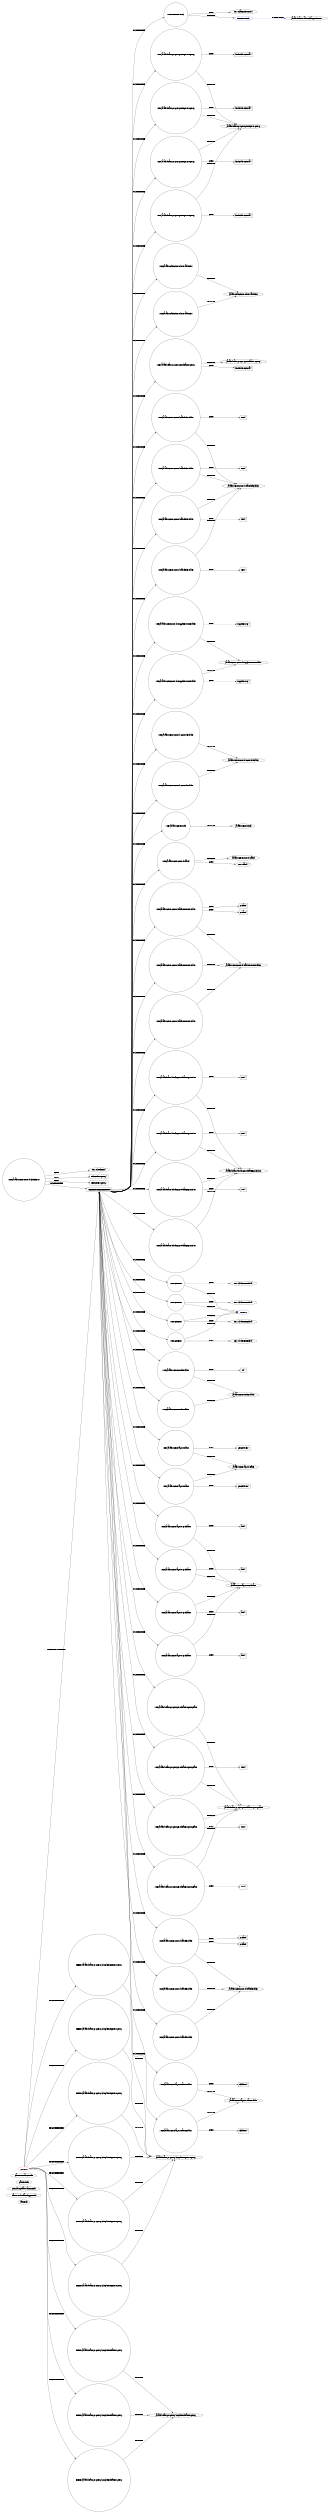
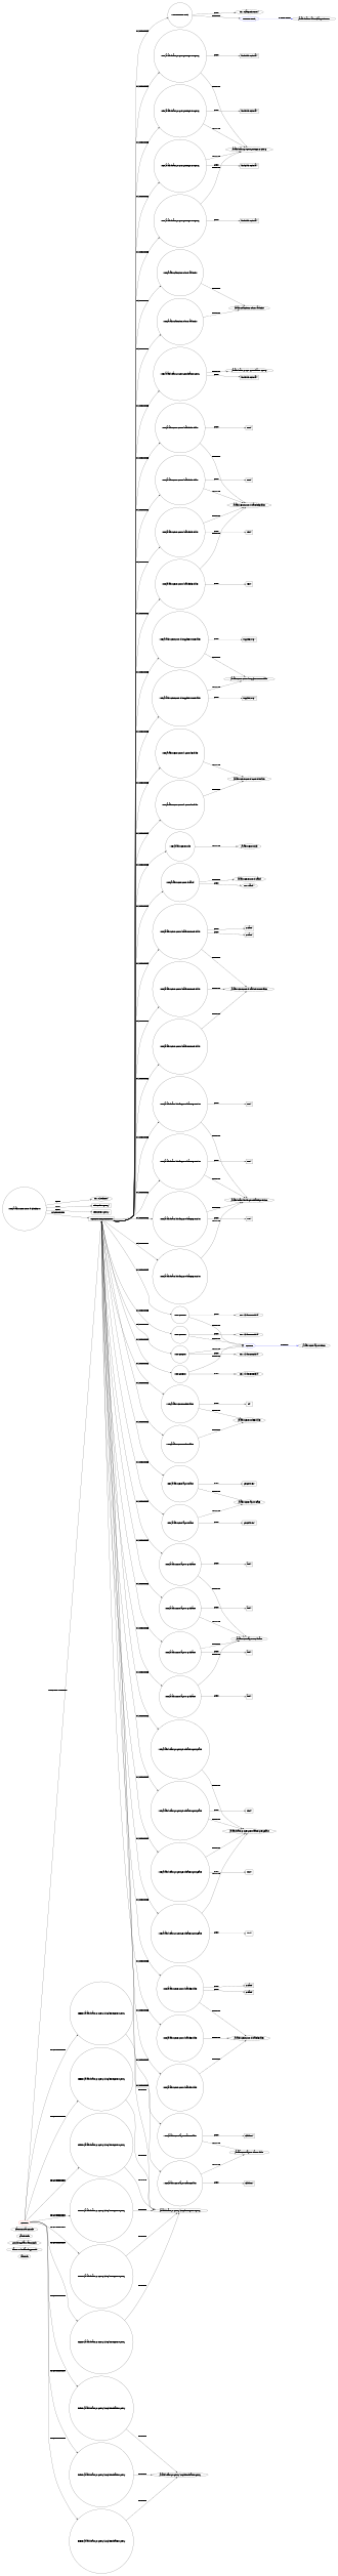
  digraph {
    rankdir=LR
    node [isFrameworkType=false vertexType=VARIABLE_EXPRESION shape=circle]
    baseInfo [category=pattern graphId=2598 isAnonymous=false possibleRelation=true isFrameworkType="" vertexType="" shape=""]
    frameworkRelatedTypesInfo [0="javafx.scene.layout.StackPane" isFrameworkType="" vertexType="" shape=""]
    possibleCollaborationsInfo [0="2598~INSTANTIATION-CLIENT_METHOD_DECLARATION-~javafx.scene.layout.StackPane ~javafx.beans.value.ChangeListener ~false~true" 1="2598~INSTANTIATION-CLIENT_METHOD_DECLARATION-INSTANTIATION-CLIENT_METHOD_DECLARATION-INSTANTIATION-CLIENT_METHOD_DECLARATION-INSTANTIATION-CLIENT_METHOD_DECLARATION-~javafx.scene.layout.StackPane ~javafx.scene.layout.HBox ~false~false" isFrameworkType="" vertexType="" shape=""]
    patternInfo [frequency=2.0 patternRootClient=0 isFrameworkType="" vertexType="" shape=""]
    patternInstancesInfo [0="SaiPradeepDandem-javafx2-gradient-builder~/SaiPradeepDandem-javafx2-gradient-builder/javafx2-gradient-builder-master/src/main/java/com/javafx/gradientbuilder/application/RadialSettingsLayout.java~RadialSettingsLayout~1170" 1="SaiPradeepDandem-javafx2-gradient-builder~/SaiPradeepDandem-javafx2-gradient-builder/javafx2-gradient-builder-master/src/main/java/com/javafx/gradientbuilder/application/LinearSettingsLayout.java~LinearSettingsLayout~1172" isFrameworkType="" vertexType="" shape=""]
    n6 [label="new SliderTextField()" vertexType=CONSTRUCTOR_CALL shape=""]
    n7 [label="VAR:CLIENT"]
    n8 [color=blue label=CLIENT vertexType=REFERENCE_CLIENT_CLASS_DECLARATION shape=""]
+   n9 [label="javafx.scene.layout.HBox" vertexType=FRAMEWORK_CLASS_TYPE shape=""]
    n10 [label=METHOD_DECLARATION shape=box vertexType=CLIENT_METHOD_DECLARATION]
    n11 [label="VAR:javafx.scene.NodeBuilder"]
    n12 [label="VAR:javafx.scene.NodeBuilder"]
    n13 [label="VAR:javafx.scene.layout.Pane"]
    n14 [label="VAR:javafx.scene.layout.Pane"]
    n15 [label="VAR:javafx.scene.layout.GridPane"]
    n16 [label="VAR:javafx.scene.layout.GridPane"]
    n17 [label="VAR:javafx.scene.layout.GridPane"]
    n18 [label="VAR:javafx.scene.layout.GridPane"]
    n19 [label="VAR:javafx.beans.property.BooleanPropertyBase"]
    n20 [label="VAR:javafx.beans.property.BooleanPropertyBase"]
    n21 [label="VAR:javafx.beans.property.BooleanPropertyBase"]
    n22 [label="VAR:javafx.beans.property.BooleanPropertyBase"]
    n23 [label="VAR:javafx.scene.control.LabelBuilder"]
    n24 [label="VAR:javafx.scene.control.LabelBuilder"]
    n25 [label="VAR:javafx.scene.control.LabelBuilder"]
    n26 [label="VAR:javafx.scene.layout.PaneBuilder"]
    n27 [label="VAR:javafx.scene.layout.PaneBuilder"]
    n28 [label="VAR:ANONYMOUS"]
    n29 [label="VAR:javafx.beans.property.IntegerProperty"]
    n30 [label="VAR:javafx.beans.property.IntegerProperty"]
    n31 [label="VAR:javafx.beans.property.IntegerProperty"]
    n32 [label="VAR:javafx.beans.property.IntegerProperty"]
    n33 [label="VAR:javafx.collections.ObservableList"]
    n34 [label="VAR:javafx.collections.ObservableList"]
    n35 [label="VAR:CLIENT"]
    n36 [label="VAR:CLIENT"]
    n37 [label="VAR:CLIENT"]
    n38 [label="VAR:javafx.beans.property.BooleanProperty"]
    n39 [label="VAR:javafx.scene.control.LabeledBuilder"]
    n40 [label="VAR:javafx.scene.control.LabeledBuilder"]
    n41 [label="VAR:javafx.scene.control.LabeledBuilder"]
    n42 [label="VAR:javafx.scene.control.ToggleButtonBuilder"]
    n43 [label="VAR:javafx.scene.control.ToggleButtonBuilder"]
    n44 [label="VAR:javafx.scene.control.LabeledBuilder"]
    n45 [label="VAR:javafx.scene.control.ControlBuilder"]
    n46 [label="VAR:javafx.scene.control.ControlBuilder"]
    n47 [label="VAR:javafx.scene.Node"]
    n48 [label="VAR:javafx.scene.control.Label"]
    n49 [label="VAR:javafx.scene.control.RadioButtonBuilder"]
    n50 [label="VAR:javafx.scene.control.RadioButtonBuilder"]
    n51 [label="VAR:javafx.scene.control.RadioButtonBuilder"]
    n52 [label="VAR:javafx.beans.binding.BooleanExpression"]
    n53 [label="VAR:javafx.beans.binding.BooleanExpression"]
    n54 [label="VAR:javafx.beans.binding.BooleanExpression"]
    n55 [label="VAR:javafx.beans.binding.BooleanExpression"]
    n56 [label="javafx.scene.NodeBuilder" vertexType=FRAMEWORK_CLASS_TYPE shape=""]
    n57 [label="id()" shape=box vertexType=INSIDE_CALL]
    n58 [label="javafx.scene.layout.Pane" vertexType=FRAMEWORK_CLASS_TYPE shape=""]
    n59 [label="getChildren()" shape=box vertexType=INSIDE_CALL]
    n60 [label="getChildren()" shape=box vertexType=INSIDE_CALL]
    n61 [label="add()" shape=box vertexType=INSIDE_CALL]
    n62 [label="javafx.scene.layout.GridPane" vertexType=FRAMEWORK_CLASS_TYPE shape=""]
    n63 [label="add()" shape=box vertexType=INSIDE_CALL]
    n64 [label="add()" shape=box vertexType=INSIDE_CALL]
    n65 [label="add()" shape=box vertexType=INSIDE_CALL]
    n66 [label="javafx.beans.property.BooleanPropertyBase" vertexType=FRAMEWORK_CLASS_TYPE shape=""]
    n67 [label="bind()" shape=box vertexType=INSIDE_CALL]
    n68 [label="bind()" shape=box vertexType=INSIDE_CALL]
    n69 [label="bind()" shape=box vertexType=INSIDE_CALL]
    n70 [label="javafx.scene.control.LabelBuilder" vertexType=FRAMEWORK_CLASS_TYPE shape=""]
    n71 [label="create()" shape=box vertexType=INSIDE_CALL]
    n72 [label="create()" shape=box vertexType=INSIDE_CALL]
    n73 [label="children()" shape=box vertexType=INSIDE_CALL]
    n74 [label="javafx.scene.layout.PaneBuilder" vertexType=FRAMEWORK_CLASS_TYPE shape=""]
    n75 [label="children()" shape=box vertexType=INSIDE_CALL]
    n76 [color=blue label=ANONYMOUS vertexType=REFERENCE_ANONYMOUS_DECLARATION shape=""]
    n77 [label="new ChangeListener()" vertexType=CONSTRUCTOR_CALL shape=""]
    n78 [label="javafx.beans.property.IntegerProperty" vertexType=FRAMEWORK_CLASS_TYPE shape=""]
    n79 [label="bindBidirectional()" shape=box vertexType=INSIDE_CALL]
    n80 [label="bindBidirectional()" shape=box vertexType=INSIDE_CALL]
    n81 [label="bindBidirectional()" shape=box vertexType=INSIDE_CALL]
    n82 [label="bindBidirectional()" shape=box vertexType=INSIDE_CALL]
    n83 [label="javafx.collections.ObservableList" vertexType=FRAMEWORK_INTERFACE_TYPE shape=""]
    n84 [label="new SliderTextField()" vertexType=CONSTRUCTOR_CALL shape=""]
    n85 [label="new SliderTextField()" vertexType=CONSTRUCTOR_CALL shape=""]
    n86 [label="new SliderTextField()" vertexType=CONSTRUCTOR_CALL shape=""]
    n87 [label="bindBidirectional()" shape=box vertexType=INSIDE_CALL]
    n88 [label="javafx.beans.property.BooleanProperty" vertexType=FRAMEWORK_CLASS_TYPE shape=""]
    n89 [label="javafx.scene.control.LabeledBuilder" vertexType=FRAMEWORK_CLASS_TYPE shape=""]
    n90 [label="text()" shape=box vertexType=INSIDE_CALL]
    n91 [label="text()" shape=box vertexType=INSIDE_CALL]
    n92 [label="text()" shape=box vertexType=INSIDE_CALL]
    n93 [label="javafx.scene.control.ToggleButtonBuilder" vertexType=FRAMEWORK_CLASS_TYPE shape=""]
    n94 [label="toggleGroup()" shape=box vertexType=INSIDE_CALL]
    n95 [label="toggleGroup()" shape=box vertexType=INSIDE_CALL]
    n96 [label="text()" shape=box vertexType=INSIDE_CALL]
    n97 [label="javafx.scene.control.ControlBuilder" vertexType=FRAMEWORK_CLASS_TYPE shape=""]
    n98 [label="javafx.scene.Node" vertexType=FRAMEWORK_CLASS_TYPE shape=""]
    n99 [label="VAR:javafx.scene.control.CheckBox"]
    n100 [label="selectedProperty()" shape=box vertexType=INSIDE_CALL]
    n101 [label="selectedProperty()" shape=box vertexType=INSIDE_CALL]
    n102 [label="new CheckBox()" vertexType=CONSTRUCTOR_CALL shape=""]
    n103 [label="javafx.scene.control.Label" vertexType=FRAMEWORK_CLASS_TYPE shape=""]
    n104 [label="new Label()" vertexType=CONSTRUCTOR_CALL shape=""]
    n105 [label="create()" shape=box vertexType=INSIDE_CALL]
    n106 [label="create()" shape=box vertexType=INSIDE_CALL]
    n107 [label="javafx.scene.control.RadioButtonBuilder" vertexType=FRAMEWORK_CLASS_TYPE shape=""]
    n108 [label="javafx.beans.binding.BooleanExpression" vertexType=FRAMEWORK_CLASS_TYPE shape=""]
    n109 [label="not()" shape=box vertexType=INSIDE_CALL]
    n110 [label="not()" shape=box vertexType=INSIDE_CALL]
    n111 [label="not()" shape=box vertexType=INSIDE_CALL]
    n112 [color=red label=CLIENT vertexType=ROOT_CLIENT_CLASS_DECLARATION shape=""]
    n113 [label="FIELD:javafx.beans.property.SimpleBooleanProperty" vertexType=FIELD_DECLARATION]
    n114 [label="FIELD:javafx.beans.property.SimpleBooleanProperty" vertexType=FIELD_DECLARATION]
    n115 [label="FIELD:javafx.beans.property.SimpleBooleanProperty" vertexType=FIELD_DECLARATION]
    n116 [label="FIELD:javafx.beans.property.SimpleIntegerProperty" vertexType=FIELD_DECLARATION]
    n117 [label="FIELD:javafx.beans.property.SimpleIntegerProperty" vertexType=FIELD_DECLARATION]
    n118 [label="FIELD:javafx.beans.property.SimpleIntegerProperty" vertexType=FIELD_DECLARATION]
    n119 [label="FIELD:javafx.beans.property.SimpleIntegerProperty" vertexType=FIELD_DECLARATION]
    n120 [label="FIELD:javafx.beans.property.SimpleIntegerProperty" vertexType=FIELD_DECLARATION]
    n121 [label="FIELD:javafx.beans.property.SimpleIntegerProperty" vertexType=FIELD_DECLARATION]
    n122 [label="javafx.beans.property.SimpleBooleanProperty" vertexType=FRAMEWORK_CLASS_TYPE shape=""]
    n123 [label="javafx.beans.property.SimpleIntegerProperty" vertexType=FRAMEWORK_CLASS_TYPE shape=""]
    n124 [label="javafx.beans.value.ChangeListener" vertexType=FRAMEWORK_INTERFACE_TYPE shape=""]
    n7 -> n6 [label=CALL]
    n7 -> n8 [label=OF_TYPE]
+   n8 -> n9 [color=blue label=EXTEND]
    n10 -> n7 [label=INSTANTIATE]
    n10 -> n11 [label=INSTANTIATE]
    n10 -> n12 [label=INSTANTIATE]
    n10 -> n13 [label=INSTANTIATE]
    n10 -> n14 [label=INSTANTIATE]
    n10 -> n15 [label=INSTANTIATE]
    n10 -> n16 [label=INSTANTIATE]
    n10 -> n17 [label=INSTANTIATE]
    n10 -> n18 [label=INSTANTIATE]
    n10 -> n19 [label=INSTANTIATE]
    n10 -> n20 [label=INSTANTIATE]
    n10 -> n21 [label=INSTANTIATE]
    n10 -> n22 [label=INSTANTIATE]
    n10 -> n23 [label=INSTANTIATE]
    n10 -> n24 [label=INSTANTIATE]
    n10 -> n25 [label=INSTANTIATE]
    n10 -> n26 [label=INSTANTIATE]
    n10 -> n27 [label=INSTANTIATE]
    n10 -> n28 [label=INSTANTIATE]
    n10 -> n29 [label=INSTANTIATE]
    n10 -> n30 [label=INSTANTIATE]
    n10 -> n31 [label=INSTANTIATE]
    n10 -> n32 [label=INSTANTIATE]
    n10 -> n33 [label=INSTANTIATE]
    n10 -> n34 [label=INSTANTIATE]
    n10 -> n35 [label=INSTANTIATE]
    n10 -> n36 [label=INSTANTIATE]
    n10 -> n37 [label=INSTANTIATE]
    n10 -> n38 [label=INSTANTIATE]
    n10 -> n39 [label=INSTANTIATE]
    n10 -> n40 [label=INSTANTIATE]
    n10 -> n41 [label=INSTANTIATE]
    n10 -> n42 [label=INSTANTIATE]
    n10 -> n43 [label=INSTANTIATE]
    n10 -> n44 [label=INSTANTIATE]
    n10 -> n45 [label=INSTANTIATE]
    n10 -> n46 [label=INSTANTIATE]
    n10 -> n47 [label=INSTANTIATE]
    n10 -> n48 [label=INSTANTIATE]
    n10 -> n49 [label=INSTANTIATE]
    n10 -> n50 [label=INSTANTIATE]
    n10 -> n51 [label=INSTANTIATE]
    n10 -> n52 [label=INSTANTIATE]
    n10 -> n53 [label=INSTANTIATE]
    n10 -> n54 [label=INSTANTIATE]
    n10 -> n55 [label=INSTANTIATE]
    n11 -> n56 [label=OF_TYPE]
    n11 -> n57 [label=CALL]
    n12 -> n56 [label=OF_TYPE]
    n13 -> n58 [label=OF_TYPE]
    n13 -> n59 [label=CALL]
    n14 -> n58 [label=OF_TYPE]
    n14 -> n60 [label=CALL]
    n15 -> n61 [label=CALL]
    n15 -> n62 [label=OF_TYPE]
    n16 -> n62 [label=OF_TYPE]
    n16 -> n63 [label=CALL]
    n17 -> n62 [label=OF_TYPE]
    n17 -> n64 [label=CALL]
    n18 -> n62 [label=OF_TYPE]
    n18 -> n65 [label=CALL]
    n19 -> n66 [label=OF_TYPE]
    n19 -> n67 [label=CALL]
    n20 -> n66 [label=OF_TYPE]
    n20 -> n68 [label=CALL]
    n21 -> n66 [label=OF_TYPE]
    n22 -> n66 [label=OF_TYPE]
    n22 -> n69 [label=CALL]
    n23 -> n70 [label=OF_TYPE]
    n24 -> n70 [label=OF_TYPE]
    n24 -> n71 [label=CALL]
    n24 -> n72 [label=CALL]
    n25 -> n70 [label=OF_TYPE]
    n26 -> n73 [label=CALL]
    n26 -> n74 [label=OF_TYPE]
    n27 -> n74 [label=OF_TYPE]
    n27 -> n75 [label=CALL]
    n28 -> n76 [label=OF_TYPE]
    n28 -> n77 [label=CALL]
    n29 -> n78 [label=OF_TYPE]
    n29 -> n79 [label=CALL]
    n30 -> n78 [label=OF_TYPE]
    n30 -> n80 [label=CALL]
    n31 -> n78 [label=OF_TYPE]
    n31 -> n81 [label=CALL]
    n32 -> n78 [label=OF_TYPE]
    n32 -> n82 [label=CALL]
    n33 -> n83 [label=OF_TYPE]
    n34 -> n83 [label=OF_TYPE]
    n35 -> n8 [label=OF_TYPE]
    n35 -> n84 [label=CALL]
    n36 -> n8 [label=OF_TYPE]
    n36 -> n85 [label=CALL]
    n37 -> n8 [label=OF_TYPE]
    n37 -> n86 [label=CALL]
    n38 -> n87 [label=CALL]
    n38 -> n88 [label=OF_TYPE]
    n39 -> n89 [label=OF_TYPE]
    n39 -> n90 [label=CALL]
    n40 -> n89 [label=OF_TYPE]
    n40 -> n91 [label=CALL]
    n41 -> n89 [label=OF_TYPE]
    n41 -> n92 [label=CALL]
    n42 -> n93 [label=OF_TYPE]
    n42 -> n94 [label=CALL]
    n43 -> n93 [label=OF_TYPE]
    n43 -> n95 [label=CALL]
    n44 -> n89 [label=OF_TYPE]
    n44 -> n96 [label=CALL]
    n45 -> n97 [label=OF_TYPE]
    n46 -> n97 [label=OF_TYPE]
    n47 -> n98 [label=OF_TYPE]
    n48 -> n103 [label=OF_TYPE]
    n48 -> n104 [label=CALL]
    n49 -> n105 [label=CALL]
    n49 -> n106 [label=CALL]
    n49 -> n107 [label=OF_TYPE]
    n50 -> n107 [label=OF_TYPE]
    n51 -> n107 [label=OF_TYPE]
    n52 -> n108 [label=OF_TYPE]
    n52 -> n109 [label=CALL]
    n53 -> n108 [label=OF_TYPE]
    n53 -> n110 [label=CALL]
    n54 -> n108 [label=OF_TYPE]
    n54 -> n111 [label=CALL]
    n55 -> n108 [label=OF_TYPE]
    n76 -> n124 [color=blue label=IMPLEMENT]
    n99 -> n10 [label=INSTANTIATE]
    n99 -> n100 [label=CALL]
    n99 -> n101 [label=CALL]
    n99 -> n102 [label=CALL]
    n112 -> n10 [label=DECLARE_METHOD]
    n112 -> n113 [label=DECLARE_FIELD]
    n112 -> n114 [label=DECLARE_FIELD]
    n112 -> n115 [label=DECLARE_FIELD]
    n112 -> n116 [label=DECLARE_FIELD]
    n112 -> n117 [label=DECLARE_FIELD]
    n112 -> n118 [label=DECLARE_FIELD]
    n112 -> n119 [label=DECLARE_FIELD]
    n112 -> n120 [label=DECLARE_FIELD]
    n112 -> n121 [label=DECLARE_FIELD]
    n113 -> n122 [label=OF_TYPE]
    n114 -> n122 [label=OF_TYPE]
    n115 -> n122 [label=OF_TYPE]
    n116 -> n123 [label=OF_TYPE]
    n117 -> n123 [label=OF_TYPE]
    n118 -> n123 [label=OF_TYPE]
    n119 -> n123 [label=OF_TYPE]
    n120 -> n123 [label=OF_TYPE]
    n121 -> n123 [label=OF_TYPE]
  }
